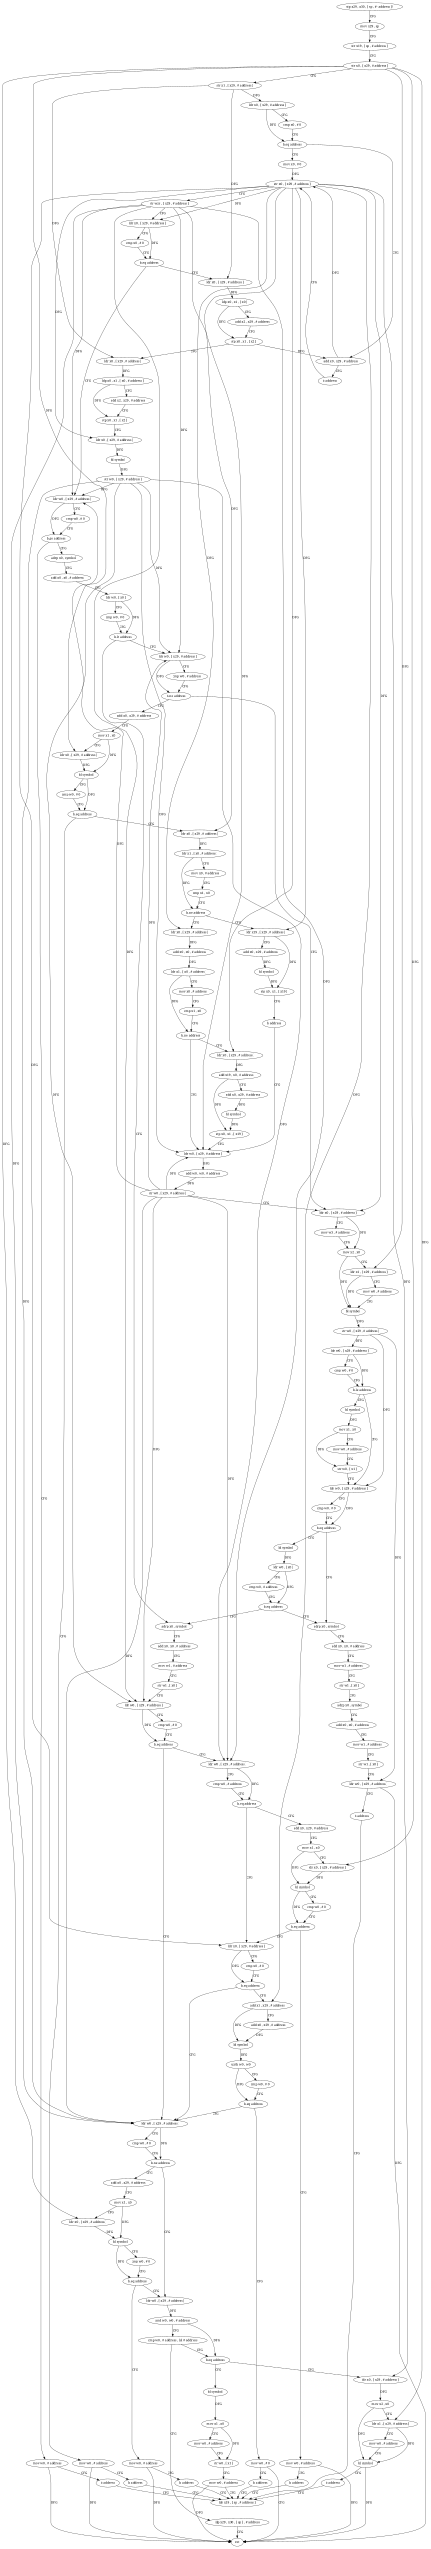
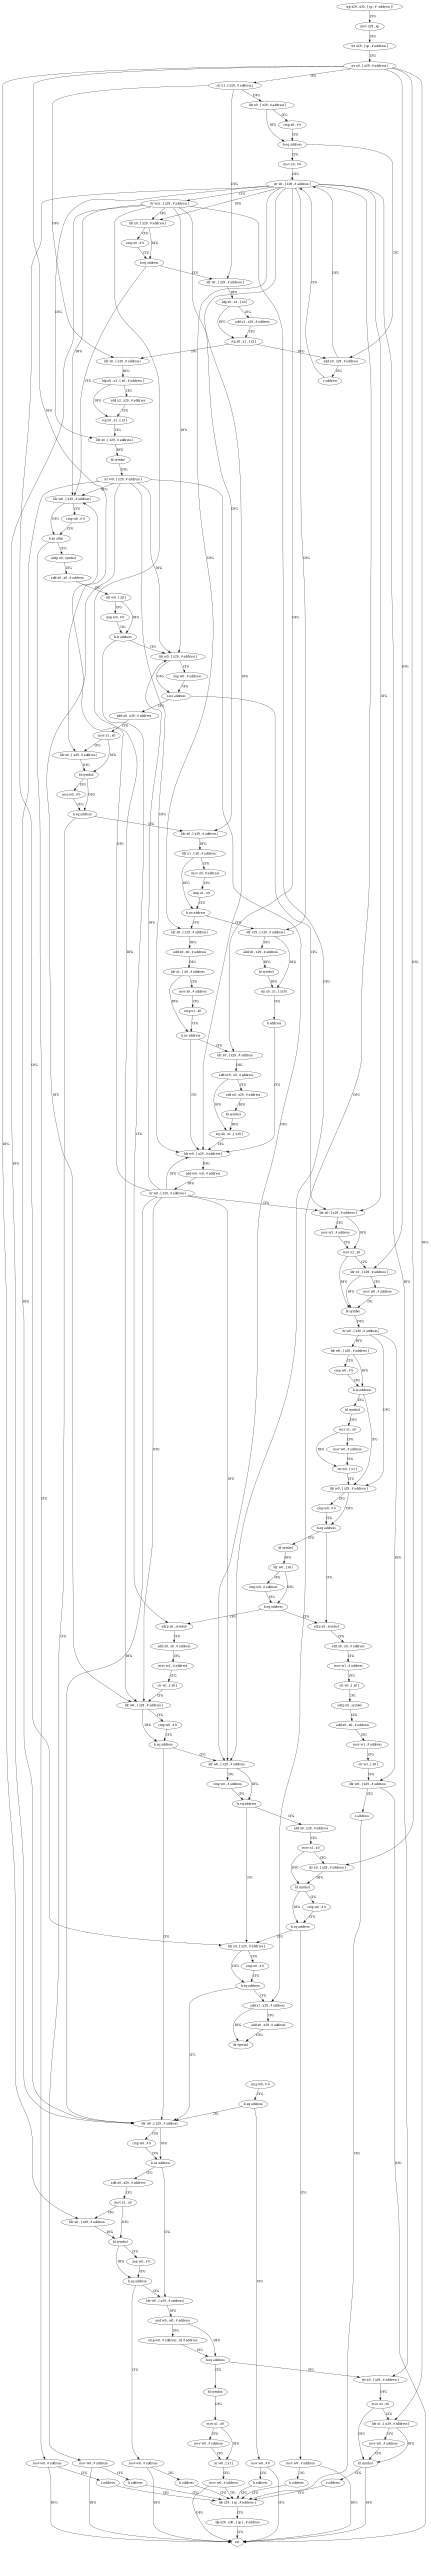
  digraph {
    fontname="Noto Serif"
    node [fontname="Noto Serif"]
    edge [fontname="Noto Serif"]
    n1 [label="stp x29 , x30 , [ sp , #- address ]!"]
    n2 [label="mov x29 , sp"]
    n3 [label="str x19 , [ sp , # address ]"]
    n4 [label="str x0 , [ x29 , # address ]"]
    n5 [label="str x1 , [ x29 , # address ]"]
    n6 [label="ldr x1 , [ x29 , # address ]"]
    n7 [label="ldr x0 , [ x29 , # address ]"]
    n8 [label="ldr x0 , [ x29 , # address ]"]
    n9 [label="ldr x0 , [ x29 , # address ]"]
    n10 [label="ldr x1 , [ x29 , # address ]"]
    n11 [label="ldr x0 , [ x29 , # address ]"]
    n12 [label="ldr x0 , [ x29 , # address ]"]
    n13 [label="ldr x0 , [ x29 , # address ]"]
    n14 [label="bl symbol"]
    n15 [label="mov w0 , # address"]
    n16 [label="bl symbol"]
    n17 [label="bl symbol"]
    n18 [label="bl symbol"]
    n19 [label="bl symbol"]
    n20 [label="mov w0 , # address"]
    n21 [label="cmp x0 , # 0"]
    n22 [label="b.eq address"]
    n23 [label="ldp x0 , x1 , [ x0 ]"]
    n24 [label="ldp x0 , x1 , [ x0 , # address ]"]
    n25 [label="mov x0 , # 0"]
    n26 [label="add x0 , x29 , # address"]
    n27 [label="str x0 , [ x29 , # address ]"]
    n28 [label="b address"]
    n29 [label="ldr x0 , [ x29 , # address ]"]
    n30 [label="str wzr , [ x29 , # address ]"]
    n31 [label="ldr x0 , [ x29 , # address ]"]
    n32 [label="ldr x0 , [ x29 , # address ]"]
    n33 [label="ldr x0 , [ x29 , # address ]"]
    n34 [label="ldr x0 , [ x29 , # address ]"]
    n35 [label="ldr x0 , [ x29 , # address ]"]
    n36 [label="add x1 , x29 , # address"]
    n37 [label="ldr x0 , [ x29 , # address ]"]
    n38 [label="ldr x19 , [ x29 , # address ]"]
    n39 [label="ldr x0 , [ x29 , # address ]"]
    n40 [label="bl symbol"]
    n41 [label="ldr w0 , [ x29 , # address ]"]
    n42 [label="ldr w0 , [ x29 , # address ]"]
    n43 [label="ldr w0 , [ x29 , # address ]"]
    n44 [label="ldr w0 , [ x29 , # address ]"]
    n45 [label="ldr w0 , [ x29 , # address ]"]
    n46 [label="ldr w0 , [ x29 , # address ]"]
    n47 [label="cmp x0 , # 0"]
    n48 [label="b.eq address"]
    n49 [label="mov w3 , # address"]
    n50 [label="mov x2 , x0"]
    n51 [label="cmp x0 , # 0"]
    n52 [label="b.eq address"]
    n53 [label="ldr x1 , [ x0 , # address ]"]
    n54 [label="mov x2 , x0"]
    n55 [label="add x0 , x29 , # address"]
    n56 [label="bl symbol"]
    n57 [label="add x0 , x0 , # address"]
    n58 [label="add x0 , x29 , # address"]
    n59 [label="stp x0 , x1 , [ x19 ]"]
    n60 [label="add x19 , x0 , # address"]
    n61 [label="cmp w0 , # 0"]
-   n62 [label="b.ge address"]
+   n62 [label="b.ge adrp"]
    n63 [label="adrp x0 , symbol"]
    n64 [label="mov w0 , # address"]
    n65 [label="add x0 , x0 , # address"]
    n66 [label="b address"]
    n67 [label=ret]
    n68 [label="ldr w0 , [ x0 ]"]
    n69 [label="ldr x19 , [ sp , # address ]"]
    n70 [label="add x2 , x29 , # address"]
    n71 [label="stp x0 , x1 , [ x2 ]"]
    n72 [label="add x2 , x29 , # address"]
    n73 [label="stp x0 , x1 , [ x2 ]"]
    n74 [label="str w0 , [ x29 , # address ]"]
    n75 [label="cmp w0 , # address"]
    n76 [label="b.ne address"]
    n77 [label="cmp w0 , # 0"]
    n78 [label="b.eq address"]
    n79 [label="cmp w0 , # 0"]
    n80 [label="b.ne address"]
    n81 [label="cmp w0 , # address"]
    n82 [label="b.eq address"]
    n83 [label="add w0 , w0 , # address"]
    n84 [label="cmp w0 , # 0"]
    n85 [label="b.lt address"]
    n86 [label="adrp x0 , symbol"]
    n87 [label="add x0 , x0 , # address"]
    n88 [label="mov w1 , # address"]
    n89 [label="add x0 , x29 , # address"]
    n90 [label="ldp x29 , x30 , [ sp ] , # address"]
    n91 [label="str w1 , [ x0 ]"]
    n92 [label="ldr w0 , [ x29 , # address ]"]
    n93 [label="add x0 , x29 , # address"]
    n94 [label="add x0 , x29 , # address"]
    n95 [label="mov x1 , x0"]
    n96 [label="and w0 , w0 , # address"]
    n97 [label="mov x1 , x0"]
    n98 [label="cmp w0 , # address , lsl # address"]
    n99 [label="b.eq address"]
    n100 [label="mov x1 , x0"]
    n101 [label="str w0 , [ x29 , # address ]"]
    n102 [label="ldr w0 , [ x29 , # address ]"]
    n103 [label="ldr w0 , [ x29 , # address ]"]
    n104 [label="ldr w0 , [ x29 , # address ]"]
    n105 [label="cmp w0 , # 0"]
    n106 [label="b.le address"]
    n107 [label="cmp w0 , # 0"]
    n108 [label="b.eq address"]
    n109 [label="b address"]
    n110 [label="bl symbol"]
    n111 [label="mov x1 , x0"]
    n112 [label="adrp x0 , symbol"]
    n113 [label="bl symbol"]
    n114 [label="mov w0 , # address"]
    n115 [label="str w0 , [ x1 ]"]
    n116 [label="cmp w0 , # 0"]
    n117 [label="b.eq address"]
    n118 [label="mov w0 , # address"]
    n119 [label="b address"]
    n120 [label="mov x0 , # address"]
    n121 [label="b.ne address"]
    n122 [label="bl symbol"]
    n123 [label="mov x1 , x0"]
    n124 [label="mov w0 , # address"]
    n125 [label="str w0 , [ x1 ]"]
    n126 [label="cmp w0 , # 0"]
    n127 [label="b.eq address"]
    n128 [label="mov w0 , # address"]
    n129 [label="b address"]
-   n130 [label="uxtb w0 , w0"]
    n131 [label="cmp w0 , # 0"]
    n132 [label="b.eq address"]
    n133 [label="mov w0 , # address"]
    n134 [label="b address"]
    n135 [label="add x0 , x0 , # address"]
    n136 [label="ldr w0 , [ x0 ]"]
    n137 [label="mov w1 , # address"]
    n138 [label="cmp w0 , # address"]
    n139 [label="b.eq address"]
    n140 [label="cmp x1 , x0"]
    n141 [label="ldr x1 , [ x0 , # address ]"]
    n142 [label="bl symbol"]
    n143 [label="b address"]
    n144 [label="mov w0 , # address"]
    n145 [label="b address"]
    n146 [label="cmp w0 , # 0"]
    n147 [label="b.eq address"]
    n148 [label="mov w0 , # 0"]
    n149 [label="b address"]
    n150 [label="str w1 , [ x0 ]"]
    n151 [label="adrp x0 , symbol"]
    n152 [label="add x0 , x0 , # address"]
    n153 [label="mov w1 , # address"]
    n154 [label="str w1 , [ x0 ]"]
    n155 [label="mov x0 , # address"]
    n156 [label="b.ne address"]
    n157 [label="cmp x1 , x0"]
    n158 [label="str w0 , [ x29 , # address ]"]
    n159 [label="add x0 , x29 , # address"]
    n160 [label="stp x0 , x1 , [ x19 ]"]
    n161 [label="bl symbol"]
    n1 -> n2 [label=CFG]
    n2 -> n3 [label=CFG]
    n3 -> n4 [label=CFG]
    n4 -> n5 [label=CFG]
    n4 -> n6 [label=DFG]
    n4 -> n7 [label=DFG]
    n4 -> n8 [label=DFG]
    n4 -> n9 [label=DFG]
    n4 -> n10 [label=DFG]
    n5 -> n11 [label=DFG]
    n5 -> n12 [label=DFG]
    n5 -> n13 [label=DFG]
    n6 -> n14 [label=DFG]
    n6 -> n15 [label=CFG]
    n7 -> n16 [label=DFG]
    n8 -> n17 [label=DFG]
    n9 -> n18 [label=DFG]
    n10 -> n19 [label=DFG]
    n10 -> n20 [label=CFG]
    n11 -> n21 [label=CFG]
    n11 -> n22 [label=DFG]
    n12 -> n23 [label=DFG]
    n13 -> n24 [label=DFG]
    n14 -> n101 [label=DFG]
    n15 -> n14 [label=CFG]
    n16 -> n116 [label=CFG]
    n16 -> n117 [label=DFG]
    n17 -> n126 [label=CFG]
    n17 -> n127 [label=DFG]
    n18 -> n131 [label=CFG]
    n18 -> n132 [label=DFG]
    n19 -> n67 [label=DFG]
    n19 -> n145 [label=CFG]
    n20 -> n19 [label=CFG]
    n21 -> n22 [label=CFG]
    n22 -> n25 [label=CFG]
    n22 -> n26 [label=CFG]
    n23 -> n70 [label=CFG]
    n23 -> n71 [label=DFG]
    n24 -> n72 [label=CFG]
    n24 -> n73 [label=DFG]
    n25 -> n27 [label=DFG]
    n26 -> n27 [label=DFG]
    n26 -> n28 [label=CFG]
    n27 -> n29 [label=DFG]
    n27 -> n30 [label=CFG]
    n27 -> n31 [label=DFG]
    n27 -> n32 [label=DFG]
    n27 -> n33 [label=DFG]
    n27 -> n34 [label=DFG]
    n27 -> n35 [label=DFG]
    n27 -> n36 [label=DFG]
    n27 -> n37 [label=DFG]
    n27 -> n38 [label=DFG]
    n27 -> n39 [label=DFG]
    n28 -> n27 [label=CFG]
    n29 -> n40 [label=DFG]
    n30 -> n31 [label=CFG]
    n30 -> n41 [label=DFG]
    n30 -> n42 [label=DFG]
    n30 -> n43 [label=DFG]
    n30 -> n44 [label=DFG]
    n30 -> n45 [label=DFG]
    n30 -> n46 [label=DFG]
    n31 -> n47 [label=CFG]
    n31 -> n48 [label=DFG]
    n32 -> n49 [label=CFG]
    n32 -> n50 [label=DFG]
    n33 -> n51 [label=CFG]
    n33 -> n52 [label=DFG]
    n34 -> n53 [label=DFG]
    n35 -> n54 [label=DFG]
    n36 -> n55 [label=CFG]
    n36 -> n56 [label=DFG]
    n37 -> n57 [label=DFG]
    n38 -> n58 [label=CFG]
    n38 -> n59 [label=DFG]
    n39 -> n60 [label=DFG]
    n40 -> n74 [label=DFG]
    n41 -> n61 [label=CFG]
    n41 -> n62 [label=DFG]
    n42 -> n75 [label=CFG]
    n42 -> n76 [label=DFG]
    n43 -> n77 [label=CFG]
    n43 -> n78 [label=DFG]
    n44 -> n79 [label=CFG]
    n44 -> n80 [label=DFG]
    n45 -> n81 [label=CFG]
    n45 -> n82 [label=DFG]
    n46 -> n83 [label=DFG]
    n47 -> n48 [label=CFG]
    n48 -> n12 [label=CFG]
    n48 -> n41 [label=CFG]
    n49 -> n50 [label=CFG]
    n50 -> n6 [label=CFG]
    n50 -> n14 [label=DFG]
    n51 -> n52 [label=CFG]
    n52 -> n36 [label=CFG]
    n52 -> n44 [label=CFG]
    n53 -> n120 [label=CFG]
    n53 -> n121 [label=DFG]
    n54 -> n10 [label=CFG]
    n54 -> n19 [label=DFG]
    n55 -> n56 [label=DFG]
-   n56 -> n130 [label=DFG]
    n57 -> n141 [label=DFG]
    n58 -> n142 [label=DFG]
    n59 -> n143 [label=CFG]
    n60 -> n159 [label=CFG]
    n60 -> n160 [label=DFG]
    n61 -> n62 [label=CFG]
    n62 -> n63 [label=CFG]
    n62 -> n64 [label=CFG]
    n63 -> n65 [label=CFG]
    n64 -> n66 [label=CFG]
    n64 -> n67 [label=DFG]
    n65 -> n68 [label=CFG]
    n66 -> n69 [label=CFG]
    n68 -> n84 [label=CFG]
    n68 -> n85 [label=DFG]
-   n98 -> n90 [label=CFG]
+   n69 -> n90 [label=CFG]
    n70 -> n71 [label=CFG]
    n71 -> n13 [label=CFG]
    n71 -> n26 [label=DFG]
    n72 -> n73 [label=CFG]
    n73 -> n29 [label=CFG]
    n74 -> n41 [label=DFG]
    n74 -> n42 [label=DFG]
    n74 -> n43 [label=DFG]
    n74 -> n44 [label=DFG]
    n74 -> n45 [label=DFG]
    n74 -> n46 [label=DFG]
    n75 -> n76 [label=CFG]
    n76 -> n32 [label=CFG]
    n76 -> n89 [label=CFG]
    n77 -> n78 [label=CFG]
    n78 -> n44 [label=CFG]
    n78 -> n45 [label=CFG]
    n79 -> n80 [label=CFG]
    n80 -> n92 [label=CFG]
    n80 -> n93 [label=CFG]
    n81 -> n82 [label=CFG]
    n82 -> n33 [label=CFG]
    n82 -> n94 [label=CFG]
    n83 -> n158 [label=DFG]
    n84 -> n85 [label=CFG]
    n85 -> n42 [label=CFG]
    n85 -> n86 [label=CFG]
    n86 -> n87 [label=CFG]
    n87 -> n88 [label=CFG]
    n88 -> n91 [label=CFG]
    n89 -> n95 [label=CFG]
    n90 -> n67 [label=CFG]
    n91 -> n43 [label=CFG]
    n92 -> n96 [label=DFG]
    n93 -> n97 [label=CFG]
    n94 -> n100 [label=CFG]
    n95 -> n7 [label=CFG]
    n95 -> n16 [label=DFG]
    n96 -> n98 [label=CFG]
    n96 -> n99 [label=DFG]
    n97 -> n8 [label=CFG]
    n97 -> n17 [label=DFG]
    n98 -> n99 [label=CFG]
    n99 -> n35 [label=CFG]
    n99 -> n122 [label=CFG]
    n100 -> n9 [label=CFG]
    n100 -> n18 [label=DFG]
    n101 -> n102 [label=DFG]
    n101 -> n103 [label=DFG]
    n101 -> n104 [label=DFG]
    n102 -> n105 [label=CFG]
    n102 -> n106 [label=DFG]
    n103 -> n107 [label=CFG]
    n103 -> n108 [label=DFG]
    n104 -> n67 [label=DFG]
    n104 -> n109 [label=CFG]
    n105 -> n106 [label=CFG]
    n106 -> n103 [label=CFG]
    n106 -> n110 [label=CFG]
    n107 -> n108 [label=CFG]
    n108 -> n112 [label=CFG]
    n108 -> n113 [label=CFG]
    n109 -> n69 [label=CFG]
    n110 -> n111 [label=DFG]
    n111 -> n114 [label=CFG]
    n111 -> n115 [label=DFG]
    n112 -> n135 [label=CFG]
    n113 -> n136 [label=DFG]
    n114 -> n115 [label=CFG]
    n115 -> n103 [label=CFG]
    n116 -> n117 [label=CFG]
    n117 -> n34 [label=CFG]
    n117 -> n118 [label=CFG]
    n118 -> n67 [label=DFG]
    n118 -> n119 [label=CFG]
    n119 -> n69 [label=CFG]
    n120 -> n140 [label=CFG]
    n121 -> n37 [label=CFG]
    n121 -> n38 [label=CFG]
    n122 -> n123 [label=DFG]
    n123 -> n124 [label=CFG]
    n123 -> n125 [label=DFG]
    n124 -> n125 [label=CFG]
    n125 -> n144 [label=CFG]
    n126 -> n127 [label=CFG]
    n127 -> n92 [label=CFG]
    n127 -> n128 [label=CFG]
    n128 -> n67 [label=DFG]
    n128 -> n129 [label=CFG]
    n129 -> n69 [label=CFG]
-   n130 -> n146 [label=CFG]
-   n130 -> n147 [label=DFG]
    n131 -> n132 [label=CFG]
    n132 -> n33 [label=CFG]
    n132 -> n133 [label=CFG]
    n133 -> n67 [label=DFG]
    n133 -> n134 [label=CFG]
    n134 -> n69 [label=CFG]
    n135 -> n137 [label=CFG]
    n136 -> n138 [label=CFG]
    n136 -> n139 [label=DFG]
    n137 -> n150 [label=CFG]
    n138 -> n139 [label=CFG]
    n139 -> n86 [label=CFG]
    n139 -> n112 [label=CFG]
    n140 -> n121 [label=CFG]
    n141 -> n155 [label=CFG]
    n141 -> n156 [label=DFG]
    n142 -> n59 [label=DFG]
    n143 -> n46 [label=CFG]
    n144 -> n67 [label=DFG]
    n144 -> n69 [label=CFG]
    n145 -> n69 [label=CFG]
    n146 -> n147 [label=CFG]
    n147 -> n44 [label=CFG]
    n147 -> n148 [label=CFG]
    n148 -> n67 [label=CFG]
    n148 -> n149 [label=CFG]
    n149 -> n69 [label=CFG]
    n150 -> n151 [label=CFG]
    n151 -> n152 [label=CFG]
    n152 -> n153 [label=CFG]
    n153 -> n154 [label=CFG]
    n154 -> n104 [label=CFG]
    n155 -> n157 [label=CFG]
    n156 -> n39 [label=CFG]
    n156 -> n46 [label=CFG]
    n157 -> n156 [label=CFG]
    n158 -> n32 [label=CFG]
    n158 -> n41 [label=DFG]
    n158 -> n42 [label=DFG]
    n158 -> n43 [label=DFG]
    n158 -> n44 [label=DFG]
    n158 -> n45 [label=DFG]
    n158 -> n46 [label=DFG]
    n159 -> n161 [label=DFG]
    n160 -> n46 [label=CFG]
    n161 -> n160 [label=DFG]
  }
